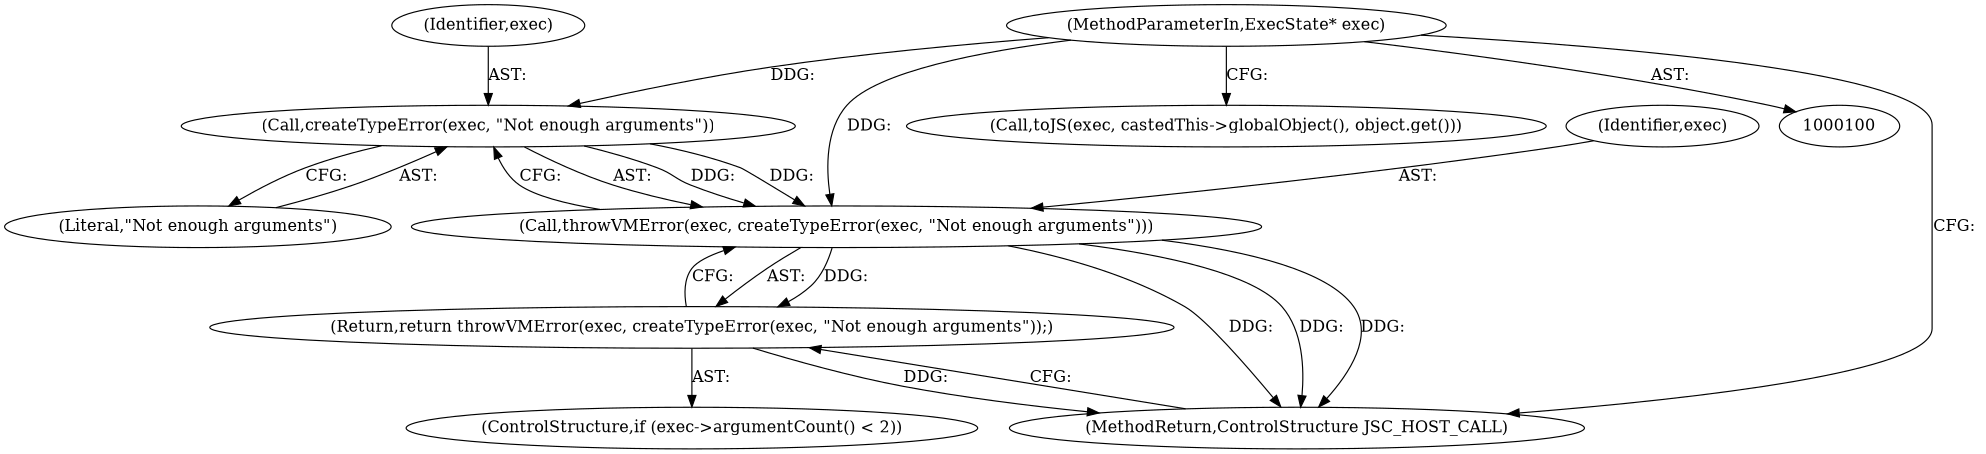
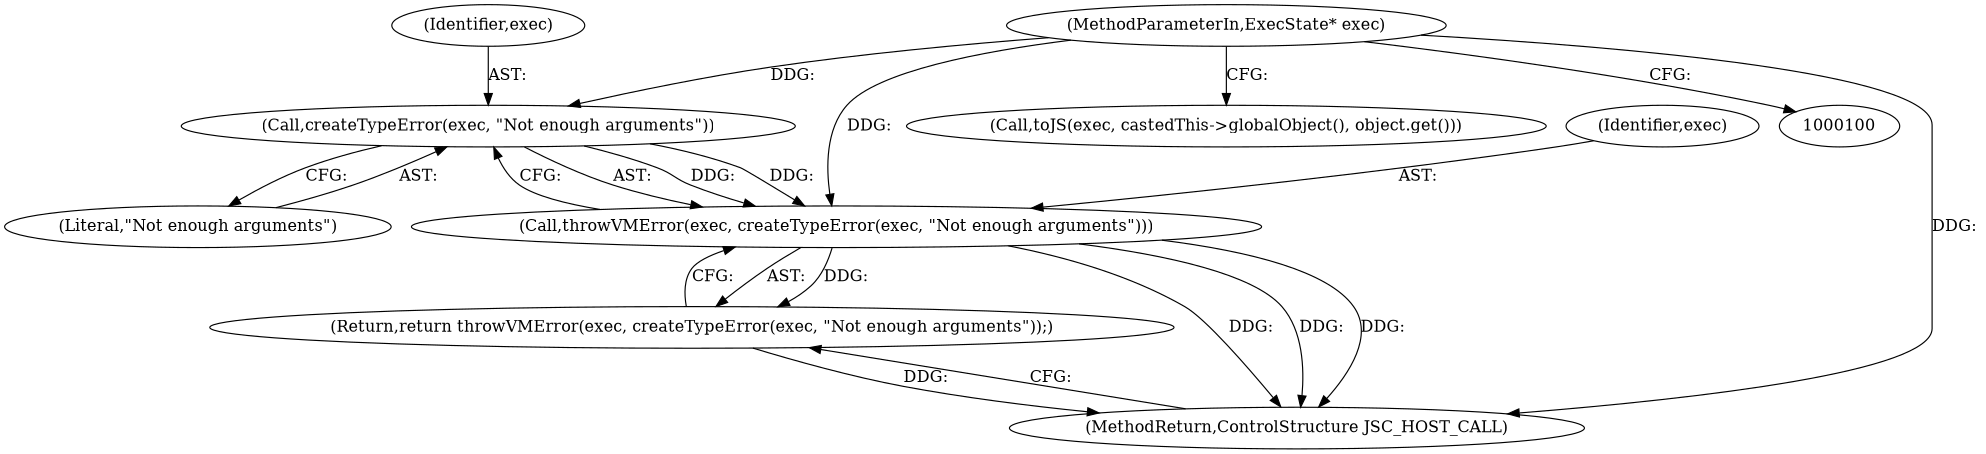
  digraph {
    n1 [label="(Call,createTypeError(exec, \"Not enough arguments\"))"]
    n2 [label="(Call,throwVMError(exec, createTypeError(exec, \"Not enough arguments\")))"]
    n3 [label="(Literal,\"Not enough arguments\")"]
    n4 [label="(MethodReturn,ControlStructure JSC_HOST_CALL)"]
    n5 [label="(Return,return throwVMError(exec, createTypeError(exec, \"Not enough arguments\"));)"]
    n6 [label="(MethodParameterIn,ExecState* exec)"]
    n7 [label="(Call,toJS(exec, castedThis->globalObject(), object.get()))"]
    1000100
-   n9 [label="(ControlStructure,if (exec->argumentCount() < 2))"]
    n10 [label="(Identifier,exec)"]
    n11 [label="(Identifier,exec)"]
    n1 -> n2 [label="AST: "]
    n1 -> n2 [label="DDG: "]
    n1 -> n2 [label="DDG: "]
    n1 -> n3 [label="CFG: "]
    n2 -> n1 [label="CFG: "]
    n2 -> n4 [label="DDG: "]
    n2 -> n4 [label="DDG: "]
    n2 -> n4 [label="DDG: "]
    n2 -> n5 [label="AST: "]
    n2 -> n5 [label="DDG: "]
    n3 -> n1 [label="AST: "]
    n4 -> n5 [label="CFG: "]
    n5 -> n2 [label="CFG: "]
    n5 -> n4 [label="DDG: "]
-   n5 -> n9 [label="AST: "]
    n6 -> n1 [label="DDG: "]
    n6 -> n2 [label="DDG: "]
-   n6 -> n4 [label="CFG: "]
+   n6 -> n4 [label="DDG: "]
    n6 -> n7 [label="CFG: "]
-   n6 -> 1000100 [label="AST: "]
+   n6 -> 1000100 [label="CFG: "]
    n10 -> n1 [label="AST: "]
    n11 -> n2 [label="AST: "]
  }
